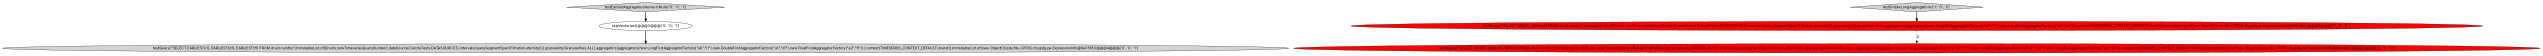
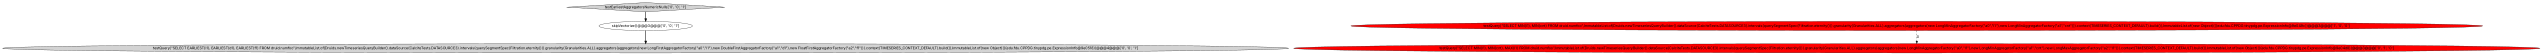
  digraph {
    fontname=Inter
    node [fillcolor=lightgray fontname=Inter shape=ellipse style=filled]
    edge [fontname=Inter style=bold]
    n1 [label="testEarliestAggregatorsNumericNulls['0', '0', '1']" shape=diamond]
    n2 [fillcolor=white label="skipVectorize()@@@3@@@['0', '0', '1']"]
    n3 [label="testQuery(\"SELECT EARLIEST(l1), EARLIEST(d1), EARLIEST(f1) FROM druid.numfoo\",ImmutableList.of(Druids.newTimeseriesQueryBuilder().dataSource(CalciteTests.DATASOURCE3).intervals(querySegmentSpec(Filtration.eternity())).granularity(Granularities.ALL).aggregators(aggregators(new LongFirstAggregatorFactory(\"a0\",\"l1\"),new DoubleFirstAggregatorFactory(\"a1\",\"d1\"),new FloatFirstAggregatorFactory(\"a2\",\"f1\"))).context(TIMESERIES_CONTEXT_DEFAULT).build()),ImmutableList.of(new Object((((edu.fdu.CPPDG.tinypdg.pe.ExpressionInfo@9e0518))@@@4@@@['0', '0', '1']"]
-   n4 [label="testSimpleLongAggregations['1', '0', '0']" shape=diamond]
    n5 [fillcolor=red label="testQuery(\"SELECT MIN(l1), MIN(cnt) FROM druid.numfoo\",ImmutableList.of(Druids.newTimeseriesQueryBuilder().dataSource(CalciteTests.DATASOURCE3).intervals(querySegmentSpec(Filtration.eternity())).granularity(Granularities.ALL).aggregators(aggregators(new LongMinAggregatorFactory(\"a0\",\"l1\"),new LongMinAggregatorFactory(\"a1\",\"cnt\"))).context(TIMESERIES_CONTEXT_DEFAULT).build()),ImmutableList.of(new Object((((edu.fdu.CPPDG.tinypdg.pe.ExpressionInfo@9e049c))@@@3@@@['1', '0', '0']"]
    n6 [fillcolor=red label="testQuery(\"SELECT MIN(l1), MIN(cnt), MAX(l1) FROM druid.numfoo\",ImmutableList.of(Druids.newTimeseriesQueryBuilder().dataSource(CalciteTests.DATASOURCE3).intervals(querySegmentSpec(Filtration.eternity())).granularity(Granularities.ALL).aggregators(aggregators(new LongMinAggregatorFactory(\"a0\",\"l1\"),new LongMinAggregatorFactory(\"a1\",\"cnt\"),new LongMaxAggregatorFactory(\"a2\",\"l1\"))).context(TIMESERIES_CONTEXT_DEFAULT).build()),ImmutableList.of(new Object((((edu.fdu.CPPDG.tinypdg.pe.ExpressionInfo@9e04d8))@@@3@@@['0', '1', '0']"]
    n1 -> n2
    n2 -> n3
-   n4 -> n5
    n5 -> n6 [label=0 style=dashed]
  }
